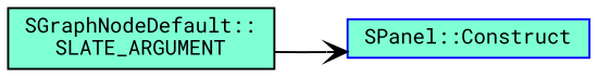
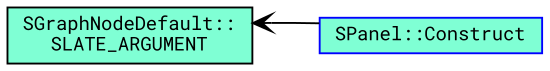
  digraph {
    rankdir=LR
    fontname="Roboto Mono"
    node [fillcolor=aquamarine fontname="Roboto Mono" fontsize=10 shape=box style=filled]
    n1 [color=black fontcolor=black height=0.2 label="SGraphNodeDefault::\lSLATE_ARGUMENT" width=0.4]
    n2 [color=blue height=0.2 label="SPanel::Construct" width=0.4]
-   n1 -> n2 [color=black fontname="Roboto Mono" fontsize=10 labelfontname=Helvetica labelfontsize=10 style=solid arrowhead=vee]
+   n2 -> n1 [color=black fontname="Roboto Mono" fontsize=10 labelfontname=Helvetica labelfontsize=10 style=solid arrowhead=vee]
  }
